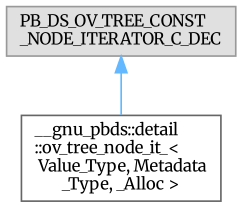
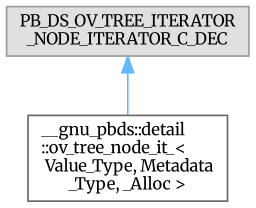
  digraph {
    rankdir=TB
    fontname=Merriweather
    node [fontname=Merriweather fontsize=10 shape=box style=filled]
-   n1 [color=grey60 fillcolor="#E0E0E0" height=0.2 label="PB_DS_OV_TREE_CONST\l_NODE_ITERATOR_C_DEC" width=0.4]
+   n1 [color=grey60 fillcolor="#E0E0E0" height=0.2 label="PB_DS_OV_TREE_ITERATOR\l_NODE_ITERATOR_C_DEC" width=0.4]
    n2 [color=grey40 fillcolor=white height=0.2 label="__gnu_pbds::detail\l::ov_tree_node_it_\<\l Value_Type, Metadata\l_Type, _Alloc \>" width=0.4]
    n1 -> n2 [color=steelblue1 dir=back fontname=Merriweather fontsize=10 labelfontname=Helvetica labelfontsize=10 style=solid]
  }
